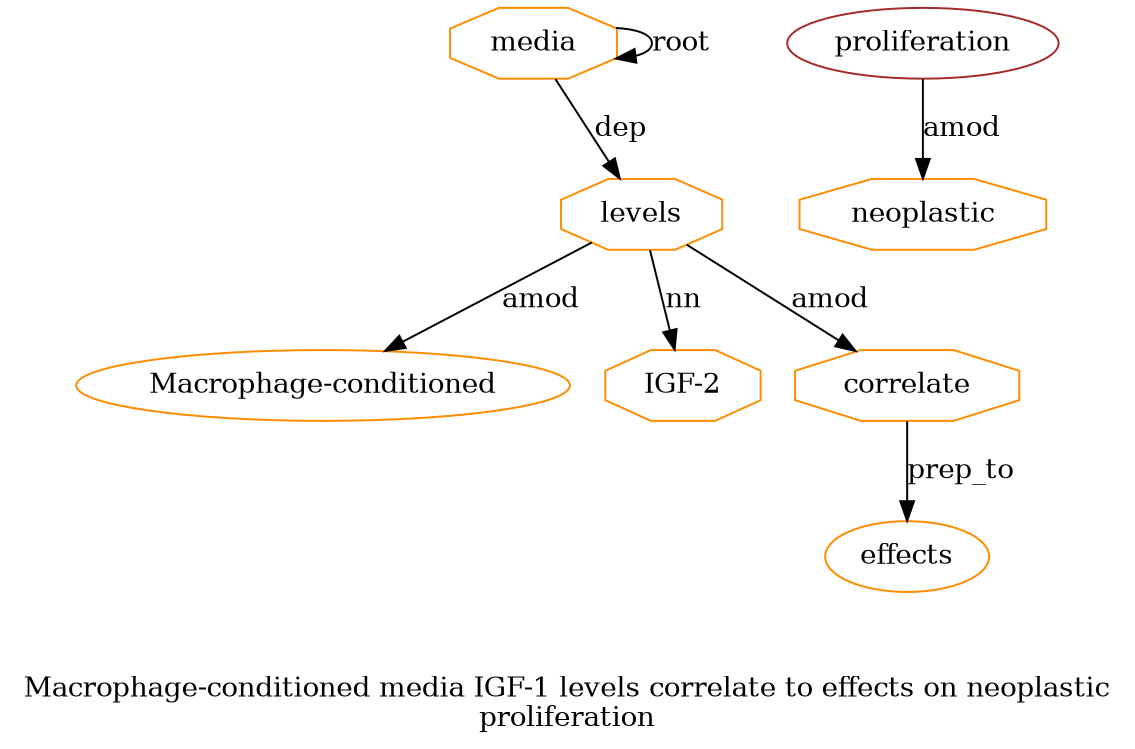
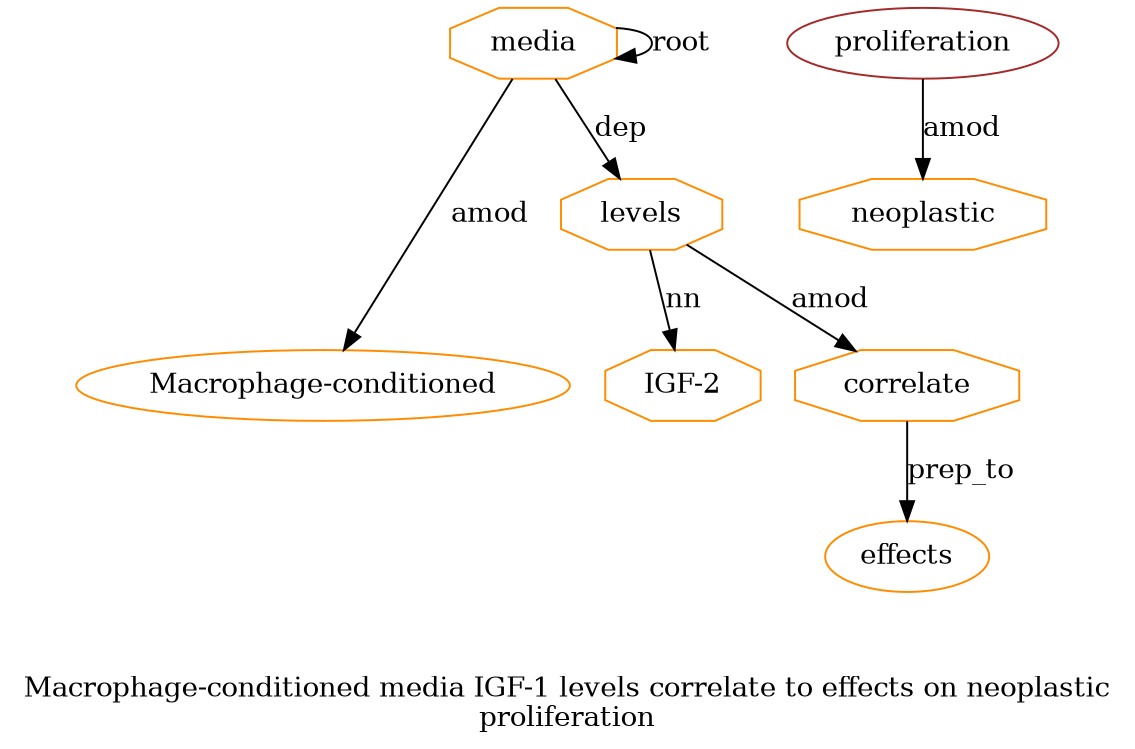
  digraph {
    label="Macrophage-conditioned media IGF-1 levels correlate to effects on neoplastic\nproliferation"
    node [color=darkorange fillcolor=white shape=octagon style=filled]
    n1 [label=media]
    n2 [label="Macrophage-conditioned" shape=ellipse]
    n3 [label=levels]
    n4 [label="IGF-2"]
    n5 [label=correlate]
    n6 [label=effects shape=ellipse]
    n7 [color=brown label=proliferation shape=ellipse]
    n8 [label=neoplastic]
    n1 -> n1 [label=root]
-   n3 -> n2 [label=amod]
+   n1 -> n2 [label=amod]
    n1 -> n3 [label=dep]
    n3 -> n4 [label=nn]
    n3 -> n5 [label=amod]
    n5 -> n6 [label=prep_to]
    n7 -> n8 [label=amod]
  }
